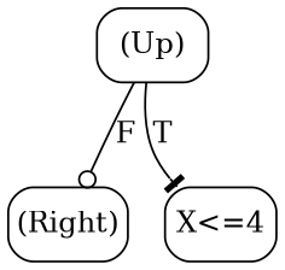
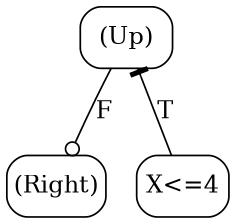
  digraph {
    node [margin="0.05,0.05" shape=box style=rounded]
    n1 [label="(Up)"]
    n2 [label="(Right)"]
    n3 [label="X<=4"]
    n1 -> n2 [arrowhead=odot label=F]
-   n1 -> n3 [arrowhead=tee label=T]
+   n3 -> n1 [arrowhead=tee label=T]
  }
